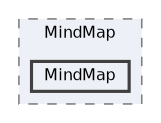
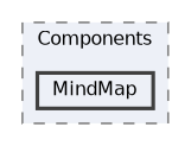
  digraph {
    compound=true
    n1 [color=grey25 fillcolor="#edf0f7" fontname=Helvetica fontsize=10 height=0.2 label=MindMap shape=box style="filled,bold" width=0.4]
    subgraph cluster_1 {
      bgcolor="#edf0f7"
      fontname=Helvetica
      fontsize=10
-     label=MindMap
+     label=Components
      pencolor=grey50
      style="filled,dashed"
      n1
    }
  }
